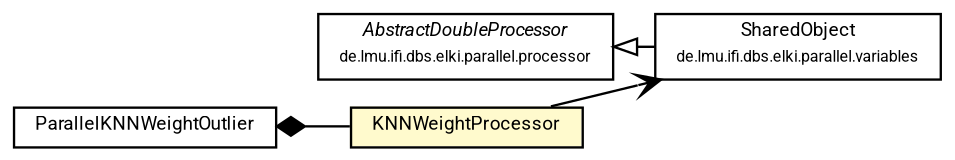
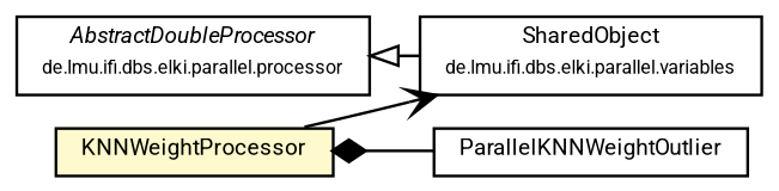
  digraph {
    fontname="DejaVu Sans Mono"
    nodesep=0.15
    rankdir=LR
    ranksep=0.25
    node [fontcolor=black fontname="DejaVu Sans Mono" fontsize=8 margin=0 shape=plaintext]
    edge [color=black dir=back fontname="DejaVu Sans Mono" fontsize=7 labelfontname=Roboto labelfontsize=7]
    n1 [height=0 label=<<table title="de.lmu.ifi.dbs.elki.parallel.variables.SharedObject" border="0" cellborder="1" cellspacing="0" cellpadding="2" href="../../../../parallel/variables/SharedObject.html" target="_parent"> 		<tr><td><table border="0" cellspacing="0" cellpadding="1"> 		<tr><td align="center" balign="center"> <font face="Roboto">SharedObject</font> </td></tr> 		<tr><td align="center" balign="center"> <font face="Roboto" point-size="7.0">de.lmu.ifi.dbs.elki.parallel.variables</font> </td></tr> 		</table></td></tr> 		</table>> width=0]
    n2 [height=0 label=<<table title="de.lmu.ifi.dbs.elki.parallel.processor.AbstractDoubleProcessor" border="0" cellborder="1" cellspacing="0" cellpadding="2" href="../../../../parallel/processor/AbstractDoubleProcessor.html" target="_parent"> 		<tr><td><table border="0" cellspacing="0" cellpadding="1"> 		<tr><td align="center" balign="center"> <font face="Roboto"><i>AbstractDoubleProcessor</i></font> </td></tr> 		<tr><td align="center" balign="center"> <font face="Roboto" point-size="7.0">de.lmu.ifi.dbs.elki.parallel.processor</font> </td></tr> 		</table></td></tr> 		</table>> width=0]
    n3 [height=0 label=<<table title="de.lmu.ifi.dbs.elki.algorithm.outlier.distance.parallel.KNNWeightProcessor" border="0" cellborder="1" cellspacing="0" cellpadding="2" bgcolor="lemonChiffon" href="KNNWeightProcessor.html" target="_parent"> 		<tr><td><table border="0" cellspacing="0" cellpadding="1"> 		<tr><td align="center" balign="center"> <font face="Roboto">KNNWeightProcessor</font> </td></tr> 		</table></td></tr> 		</table>> width=0]
    n4 [height=0 label=<<table title="de.lmu.ifi.dbs.elki.algorithm.outlier.distance.parallel.ParallelKNNWeightOutlier" border="0" cellborder="1" cellspacing="0" cellpadding="2" href="ParallelKNNWeightOutlier.html" target="_parent"> 		<tr><td><table border="0" cellspacing="0" cellpadding="1"> 		<tr><td align="center" balign="center"> <font face="Roboto">ParallelKNNWeightOutlier</font> </td></tr> 		</table></td></tr> 		</table>> width=0]
    n2 -> n1 [arrowtail=empty weight=10]
    n3 -> n1 [arrowhead=open weight=1 dir=""]
-   n4 -> n3 [arrowhead=none arrowtail=diamond weight=6]
+   n3 -> n4 [arrowhead=none arrowtail=diamond weight=6]
  }
